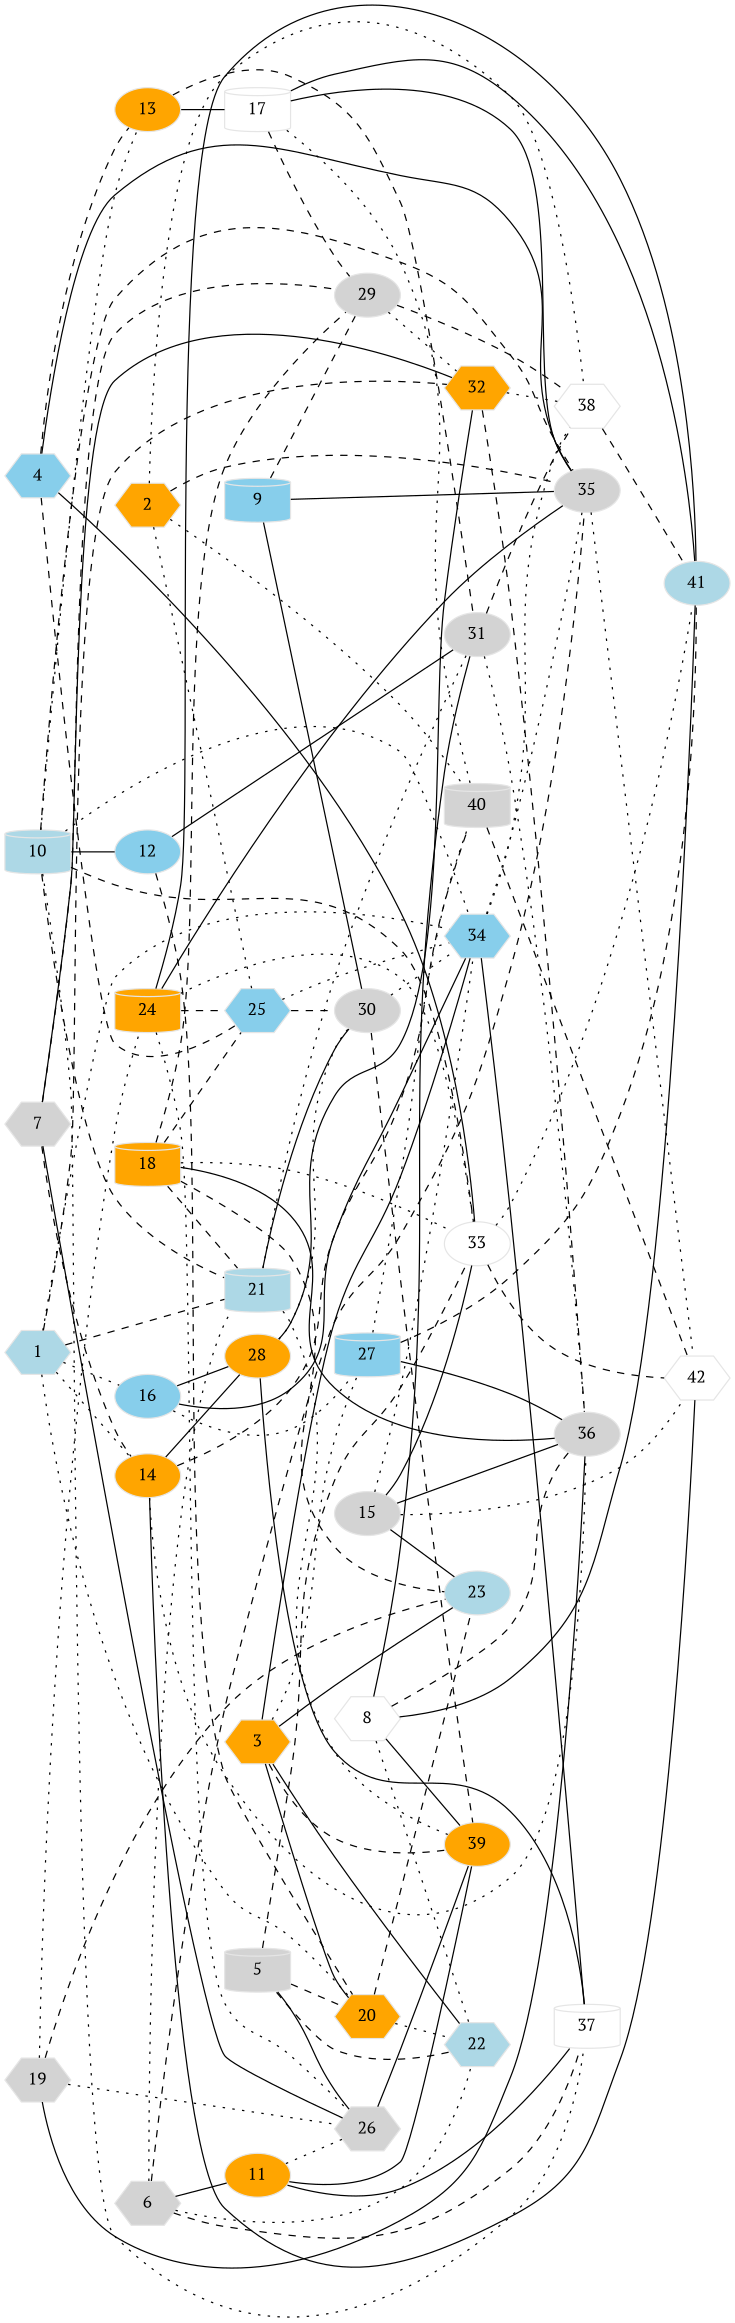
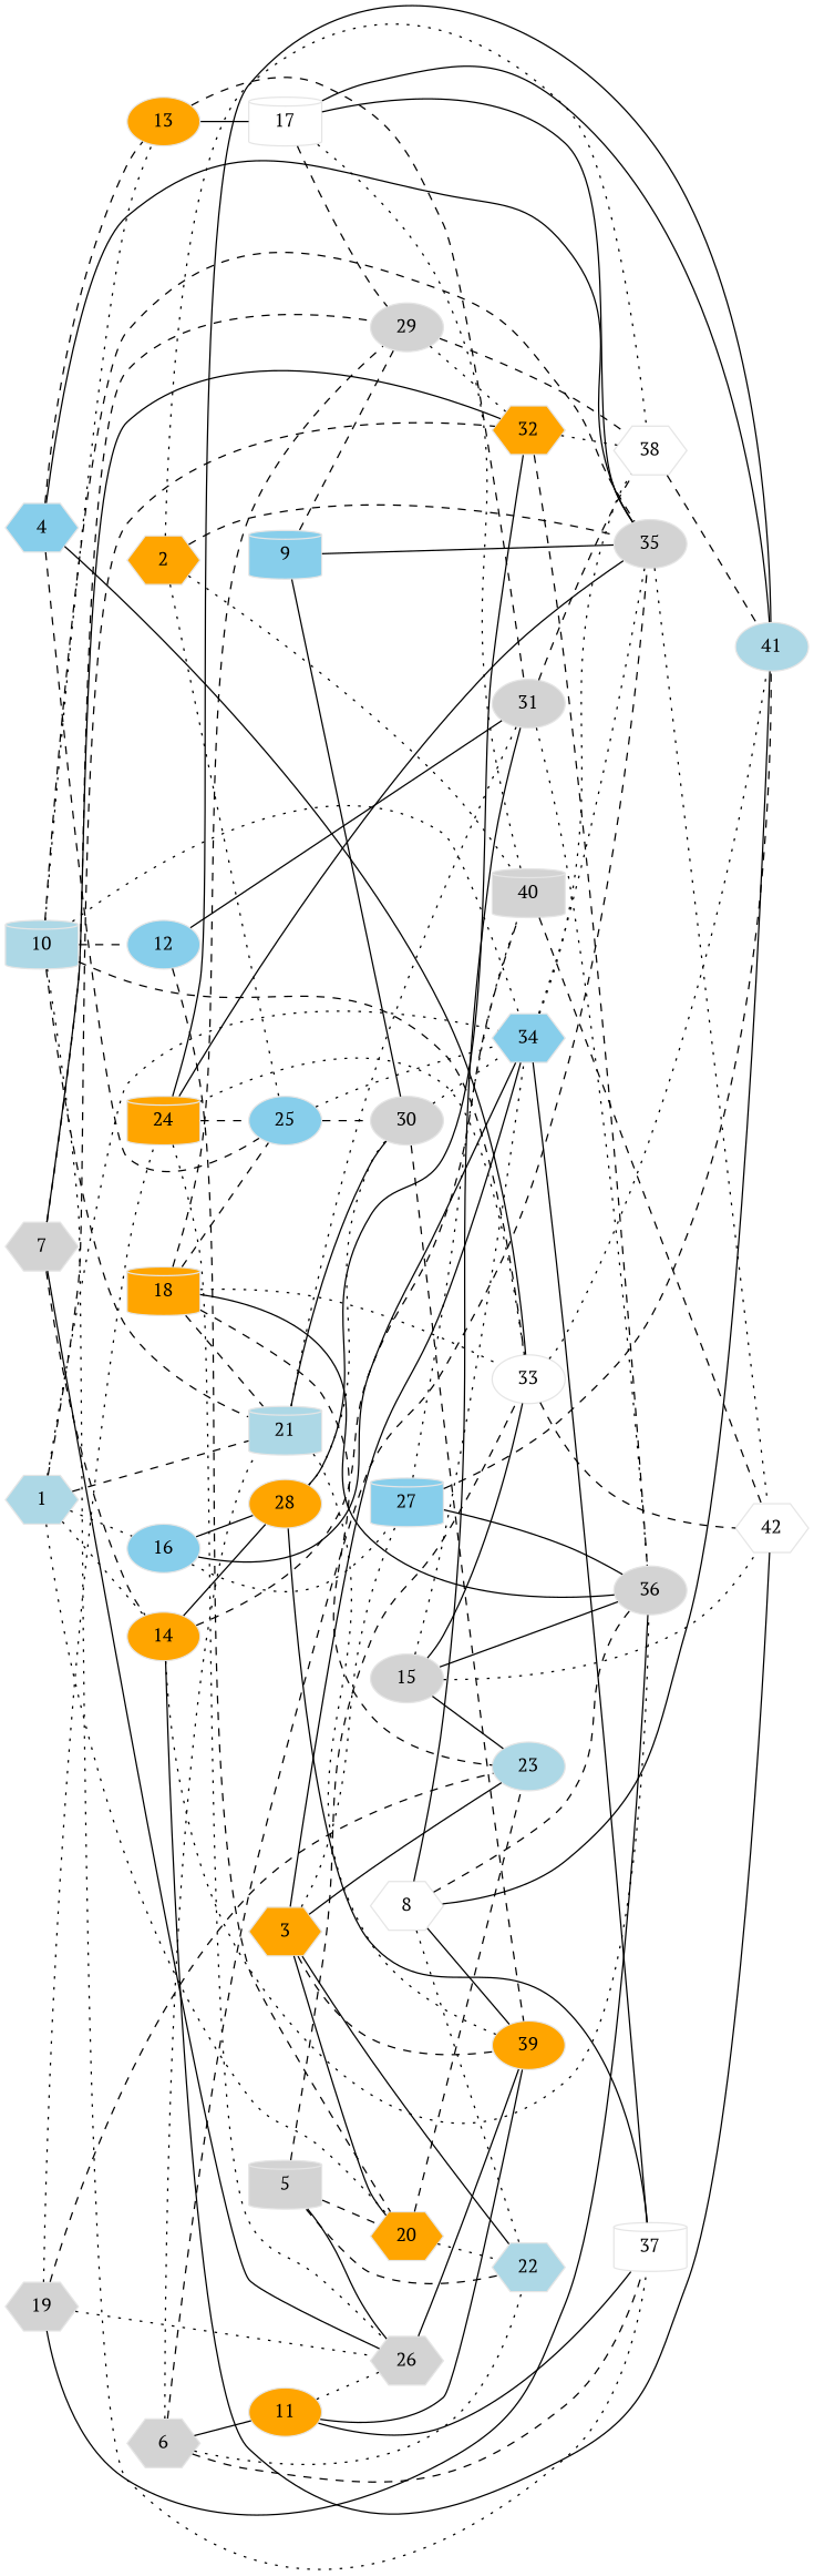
  graph {
    fontname="PT Serif"
    rankdir=LR
    node [color=gray90 fillcolor=lightgrey fontname="PT Serif" shape=hexagon style=filled]
    edge [fontname="PT Serif" style=dotted weight=1.0]
    1 [fillcolor=lightblue]
    14 [fillcolor=orange shape=ellipse]
    16 [fillcolor=skyblue shape=ellipse]
    20 [fillcolor=orange]
    21 [fillcolor=lightblue shape=cylinder]
    32 [fillcolor=orange]
    34 [fillcolor=skyblue]
    40 [shape=cylinder]
    36 [shape=ellipse]
    28 [fillcolor=orange shape=ellipse]
    42 [fillcolor=white]
    27 [fillcolor=skyblue shape=cylinder]
    22 [fillcolor=lightblue]
    23 [fillcolor=lightblue shape=ellipse]
    39 [fillcolor=orange shape=ellipse]
    31 [shape=ellipse]
    30 [shape=ellipse]
    38 [fillcolor=white]
    35 [shape=ellipse]
    37 [fillcolor=white shape=cylinder]
    2 [fillcolor=orange]
-   25 [fillcolor=skyblue]
+   25 [fillcolor=skyblue shape=ellipse]
    41 [fillcolor=lightblue shape=ellipse]
    3 [fillcolor=orange]
    4 [fillcolor=skyblue]
    13 [fillcolor=orange shape=ellipse]
    33 [fillcolor=white shape=ellipse]
    17 [fillcolor=white shape=cylinder]
    5 [shape=cylinder]
    26
    6
    11 [fillcolor=orange shape=ellipse]
    7
    29 [shape=ellipse]
    8 [fillcolor=white]
    9 [fillcolor=skyblue shape=cylinder]
    10 [fillcolor=lightblue shape=cylinder]
    12 [fillcolor=skyblue shape=ellipse]
    15 [shape=ellipse]
    18 [fillcolor=orange shape=cylinder]
    19
    24 [fillcolor=orange shape=cylinder]
    1 -- 14
    1 -- 16
    1 -- 20
    1 -- 21 [style=dashed]
    1 -- 32 [style=dashed]
    1 -- 34
    14 -- 40 [style=dashed]
    14 -- 36
    14 -- 28 [style=solid]
    14 -- 42 [style=solid]
    16 -- 34 [style=solid]
    16 -- 28 [style=solid]
    16 -- 27
    20 -- 22
    20 -- 23 [style=dashed]
    21 -- 39
    21 -- 31
    21 -- 30 [style=solid]
    32 -- 36 [style=dashed]
    32 -- 38
    34 -- 38
    34 -- 35
    34 -- 37 [style=solid]
    40 -- 42 [style=dashed]
    28 -- 32 [style=solid]
    28 -- 30
    28 -- 37 [style=solid weight=2.0]
    27 -- 40
    27 -- 36 [style=solid weight=2.0]
    27 -- 41 [style=dashed]
    31 -- 36
    31 -- 38 [style=dashed]
    30 -- 34
    30 -- 39 [style=dashed]
    38 -- 41 [style=dashed]
    35 -- 42
    2 -- 40
    2 -- 38
    2 -- 35 [style=dashed]
    2 -- 25
    25 -- 34
    25 -- 30 [style=dashed]
    3 -- 20 [style=solid]
    3 -- 34 [style=solid]
    3 -- 27
    3 -- 22 [style=solid]
    3 -- 23 [style=solid]
    3 -- 39 [style=dashed]
    4 -- 35 [style=solid]
    4 -- 25 [style=dashed]
    4 -- 13 [style=dashed]
    4 -- 33 [style=solid]
    13 -- 31 [style=dashed]
    13 -- 17 [style=solid]
    33 -- 42 [style=dashed weight=2.0]
    33 -- 41
    17 -- 40 [weight=2.0]
    17 -- 35 [style=solid]
    17 -- 41 [style=solid]
    17 -- 29 [style=dashed]
    5 -- 20 [style=dashed]
    5 -- 22 [style=dashed]
    5 -- 33 [style=dashed]
    5 -- 26 [style=solid]
    26 -- 39 [style=solid]
    6 -- 21
    6 -- 22 [weight=2.0]
    6 -- 35 [style=dashed]
    6 -- 37 [style=dashed]
    6 -- 11 [style=solid]
    11 -- 39 [style=solid]
    11 -- 37 [style=solid]
    11 -- 26
    7 -- 14 [style=dashed]
    7 -- 32 [style=solid]
    7 -- 26 [style=solid]
    7 -- 29 [style=dashed]
    29 -- 32
    29 -- 38 [style=dashed]
    8 -- 36 [style=dashed weight=2.0]
    8 -- 22
    8 -- 39 [style=solid]
    8 -- 31 [style=solid]
    8 -- 41 [style=solid]
    9 -- 30 [style=solid]
    9 -- 35 [style=solid weight=2.0]
    9 -- 29 [style=dashed]
    10 -- 21 [style=dashed]
    10 -- 34
    10 -- 35 [style=dashed]
    10 -- 37
    10 -- 13
    10 -- 33 [style=dashed]
-   10 -- 12 [style=solid weight=2.0]
+   10 -- 12 [style=dashed weight=2.0]
    12 -- 20 [style=dashed]
    12 -- 31 [style=solid]
    15 -- 34
    15 -- 36 [style=solid]
    15 -- 42
    15 -- 23 [style=solid]
    15 -- 33 [style=solid weight=2.0]
    18 -- 21 [style=dashed]
    18 -- 36 [style=solid]
    18 -- 23 [style=dashed]
    18 -- 25 [style=dashed]
    18 -- 33
    18 -- 29 [style=dashed]
    19 -- 36 [style=solid]
    19 -- 23 [style=dashed]
    19 -- 26
    19 -- 24
    24 -- 35 [style=solid]
    24 -- 25 [style=dashed]
    24 -- 41 [style=solid]
    24 -- 33
    24 -- 26
  }
